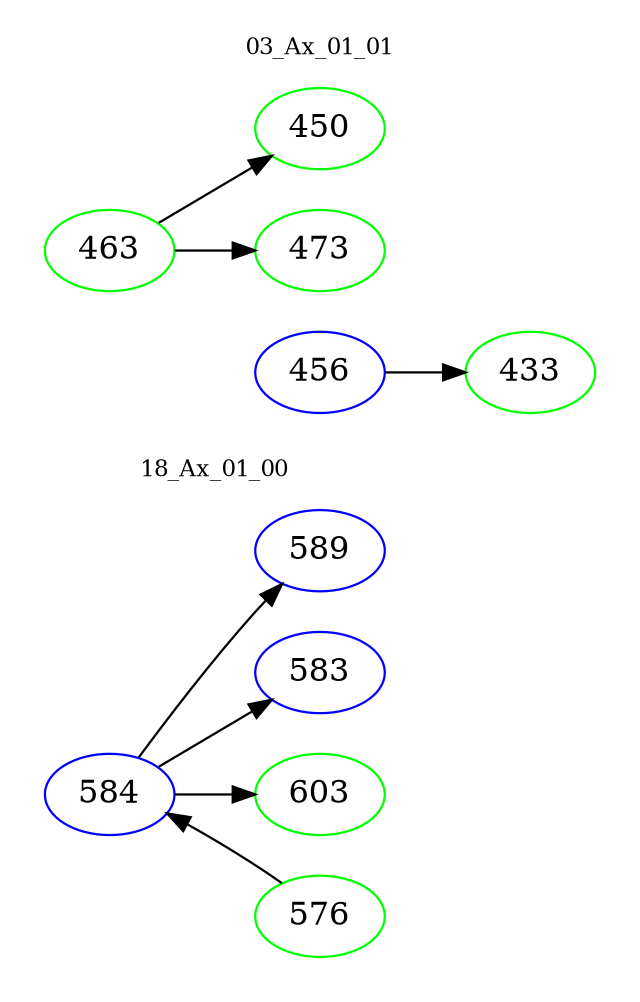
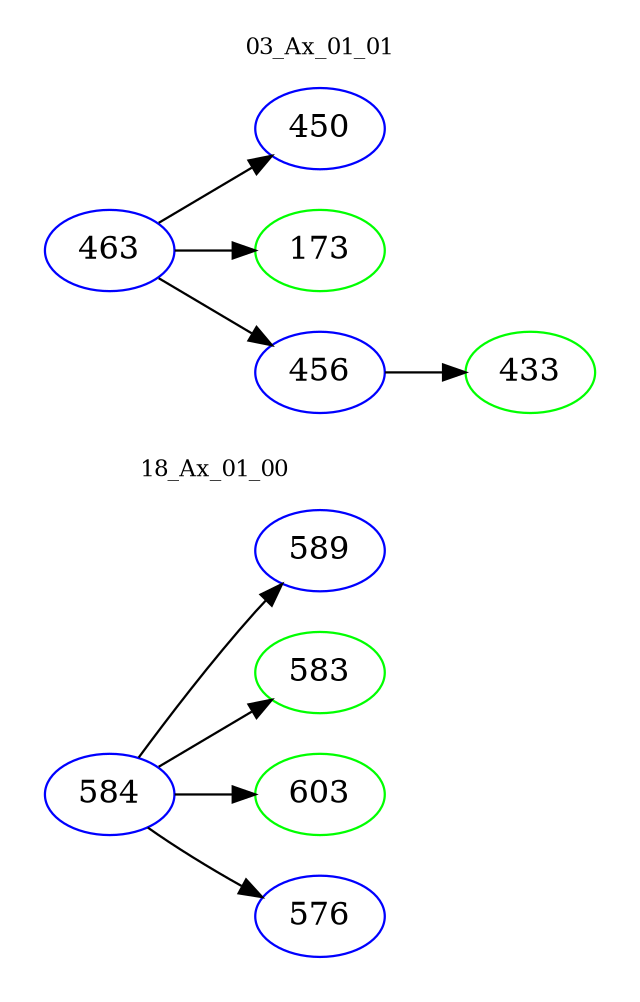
  digraph {
    rankdir=LR
    node [color=blue]
    edge [color=black]
    n1 [label=584]
-   n2 [color=green label=576]
+   n2 [label=576]
    n3 [color=green label=603]
-   n4 [label=583]
+   n4 [color=green label=583]
    n5 [label=589]
-   n6 [color=green label=463]
+   n6 [label=463]
    n7 [label=456]
-   n8 [color=green label=473]
-   n9 [color=green label=450]
+   n8 [color=green label=173]
+   n9 [label=450]
    n10 [color=green label=433]
    subgraph cluster_1 {
      color=white
      fontsize=10
      label="18_Ax_01_00"
      n1
      n2
      n3
      n4
      n5
    }
    subgraph cluster_2 {
      color=white
      fontsize=10
      label="03_Ax_01_01"
      n6
      n7
      n8
      n9
      n10
    }
-   n2 -> n1
+   n1 -> n2
    n1 -> n3
    n1 -> n4
    n1 -> n5
+   n6 -> n7
    n6 -> n8
    n6 -> n9
    n7 -> n10
  }
